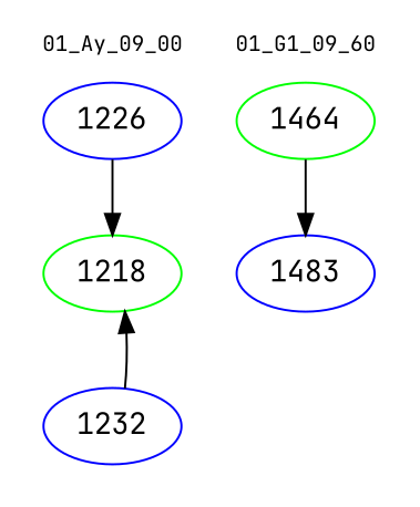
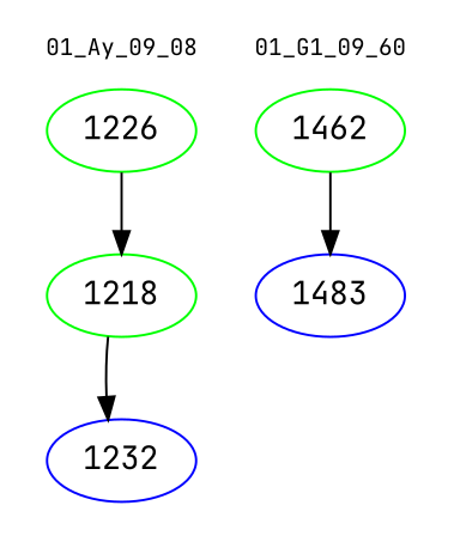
  digraph {
    fontname="JetBrains Mono"
    node [color=blue fontname="JetBrains Mono"]
    edge [color=black fontname="JetBrains Mono"]
-   n1 [label=1226]
+   n1 [color=green label=1226]
    n2 [color=green label=1218]
    n3 [label=1232]
-   n4 [color=green label=1464]
+   n4 [color=green label=1462]
    n5 [label=1483]
    subgraph cluster_1 {
      color=white
      fontsize=10
-     label="01_Ay_09_00"
+     label="01_Ay_09_08"
      n1
      n2
      n3
    }
    subgraph cluster_2 {
      color=white
      fontsize=10
      label="01_G1_09_60"
      n4
      n5
    }
    n1 -> n2
-   n3 -> n2
+   n2 -> n3
    n4 -> n5
  }
